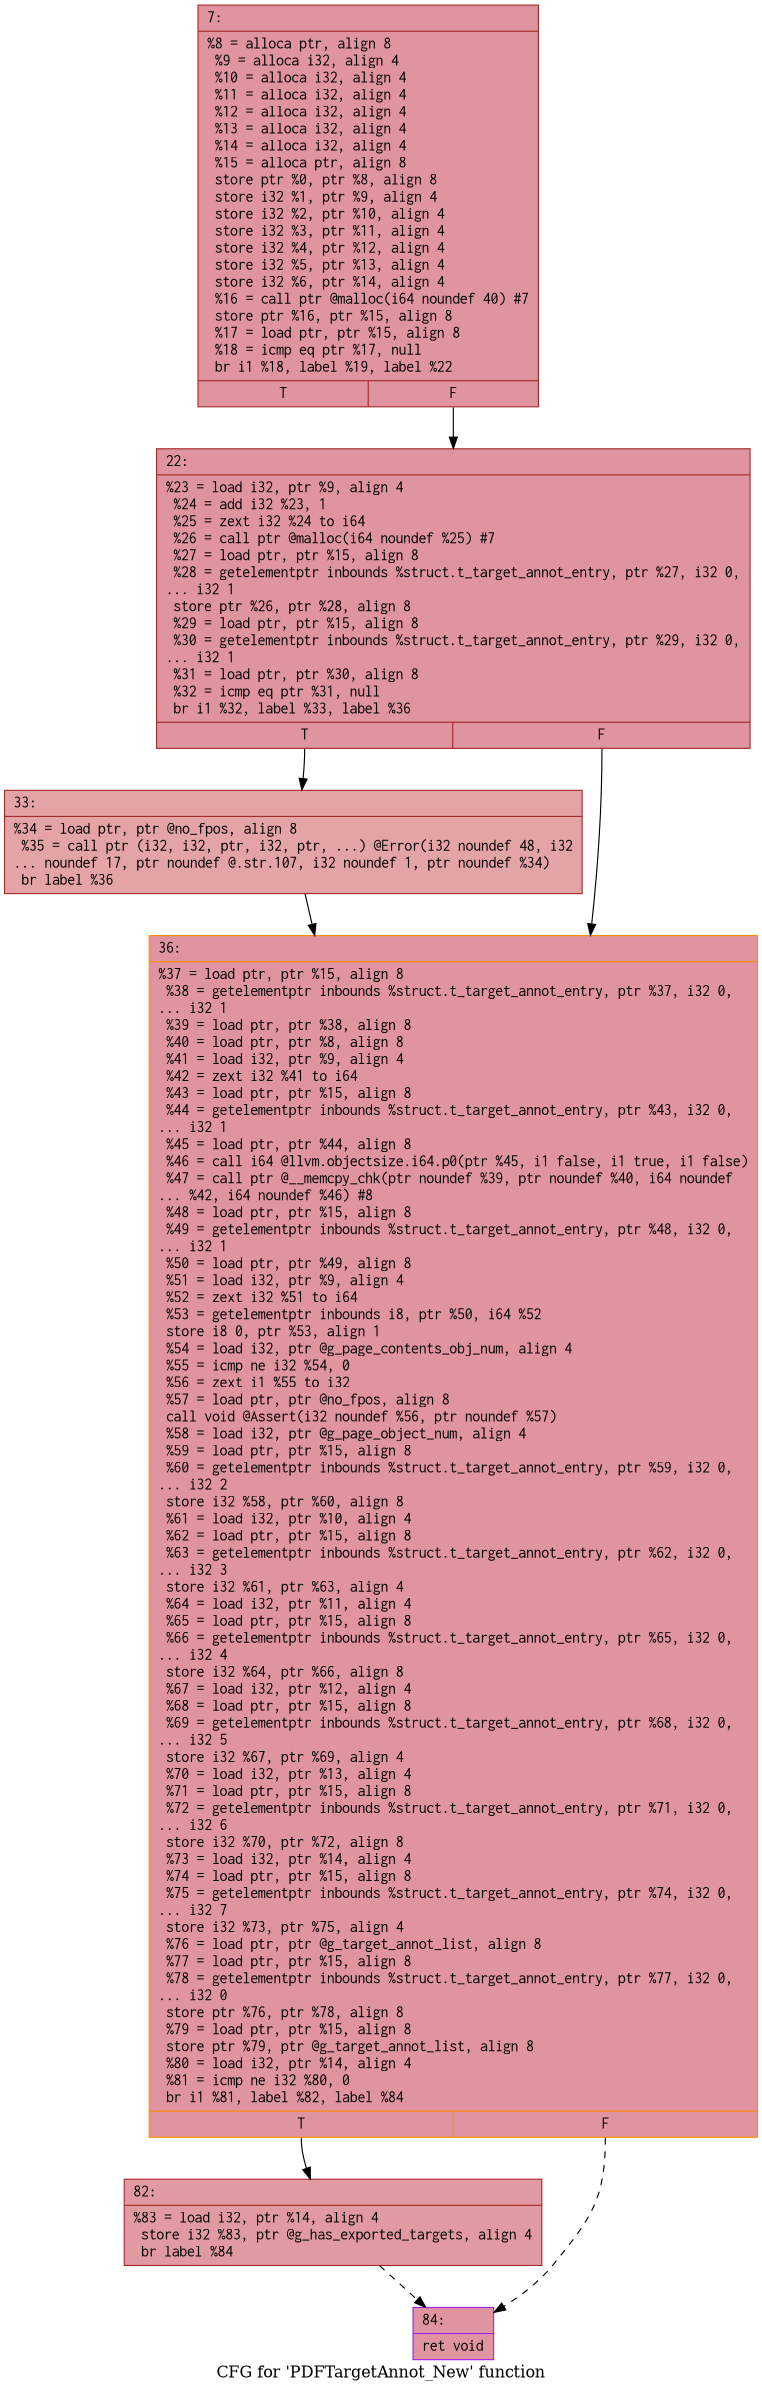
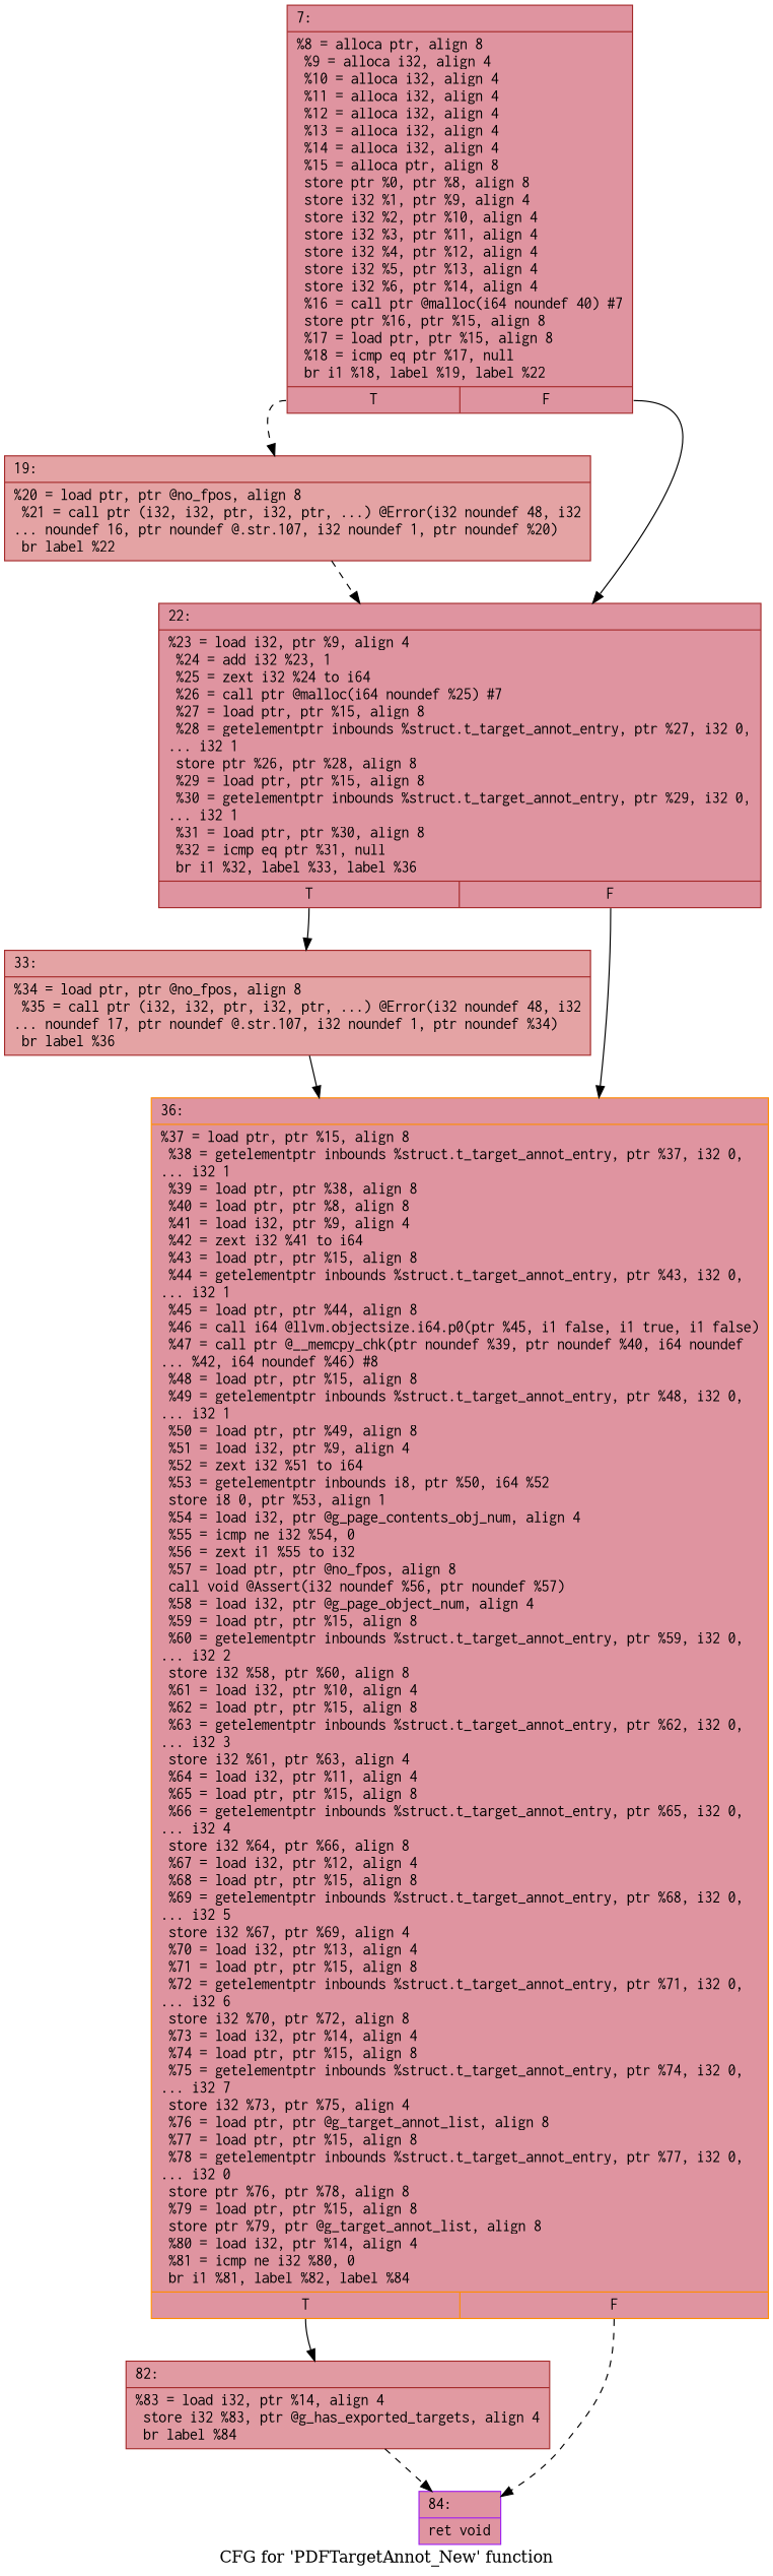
  digraph {
    label="CFG for 'PDFTargetAnnot_New' function"
    node [color=brown fillcolor="#b70d2870" fontname=Courier shape=record style=filled]
    edge [style=solid]
    n1 [label="{7:\l|  %8 = alloca ptr, align 8\l  %9 = alloca i32, align 4\l  %10 = alloca i32, align 4\l  %11 = alloca i32, align 4\l  %12 = alloca i32, align 4\l  %13 = alloca i32, align 4\l  %14 = alloca i32, align 4\l  %15 = alloca ptr, align 8\l  store ptr %0, ptr %8, align 8\l  store i32 %1, ptr %9, align 4\l  store i32 %2, ptr %10, align 4\l  store i32 %3, ptr %11, align 4\l  store i32 %4, ptr %12, align 4\l  store i32 %5, ptr %13, align 4\l  store i32 %6, ptr %14, align 4\l  %16 = call ptr @malloc(i64 noundef 40) #7\l  store ptr %16, ptr %15, align 8\l  %17 = load ptr, ptr %15, align 8\l  %18 = icmp eq ptr %17, null\l  br i1 %18, label %19, label %22\l|{<s0>T|<s1>F}}"]
+   n2 [fillcolor="#c32e3170" label="{19:\l|  %20 = load ptr, ptr @no_fpos, align 8\l  %21 = call ptr (i32, i32, ptr, i32, ptr, ...) @Error(i32 noundef 48, i32\l... noundef 16, ptr noundef @.str.107, i32 noundef 1, ptr noundef %20)\l  br label %22\l}"]
    n3 [label="{22:\l|  %23 = load i32, ptr %9, align 4\l  %24 = add i32 %23, 1\l  %25 = zext i32 %24 to i64\l  %26 = call ptr @malloc(i64 noundef %25) #7\l  %27 = load ptr, ptr %15, align 8\l  %28 = getelementptr inbounds %struct.t_target_annot_entry, ptr %27, i32 0,\l... i32 1\l  store ptr %26, ptr %28, align 8\l  %29 = load ptr, ptr %15, align 8\l  %30 = getelementptr inbounds %struct.t_target_annot_entry, ptr %29, i32 0,\l... i32 1\l  %31 = load ptr, ptr %30, align 8\l  %32 = icmp eq ptr %31, null\l  br i1 %32, label %33, label %36\l|{<s0>T|<s1>F}}"]
    n4 [fillcolor="#c32e3170" label="{33:\l|  %34 = load ptr, ptr @no_fpos, align 8\l  %35 = call ptr (i32, i32, ptr, i32, ptr, ...) @Error(i32 noundef 48, i32\l... noundef 17, ptr noundef @.str.107, i32 noundef 1, ptr noundef %34)\l  br label %36\l}"]
    n5 [color=darkorange label="{36:\l|  %37 = load ptr, ptr %15, align 8\l  %38 = getelementptr inbounds %struct.t_target_annot_entry, ptr %37, i32 0,\l... i32 1\l  %39 = load ptr, ptr %38, align 8\l  %40 = load ptr, ptr %8, align 8\l  %41 = load i32, ptr %9, align 4\l  %42 = zext i32 %41 to i64\l  %43 = load ptr, ptr %15, align 8\l  %44 = getelementptr inbounds %struct.t_target_annot_entry, ptr %43, i32 0,\l... i32 1\l  %45 = load ptr, ptr %44, align 8\l  %46 = call i64 @llvm.objectsize.i64.p0(ptr %45, i1 false, i1 true, i1 false)\l  %47 = call ptr @__memcpy_chk(ptr noundef %39, ptr noundef %40, i64 noundef\l... %42, i64 noundef %46) #8\l  %48 = load ptr, ptr %15, align 8\l  %49 = getelementptr inbounds %struct.t_target_annot_entry, ptr %48, i32 0,\l... i32 1\l  %50 = load ptr, ptr %49, align 8\l  %51 = load i32, ptr %9, align 4\l  %52 = zext i32 %51 to i64\l  %53 = getelementptr inbounds i8, ptr %50, i64 %52\l  store i8 0, ptr %53, align 1\l  %54 = load i32, ptr @g_page_contents_obj_num, align 4\l  %55 = icmp ne i32 %54, 0\l  %56 = zext i1 %55 to i32\l  %57 = load ptr, ptr @no_fpos, align 8\l  call void @Assert(i32 noundef %56, ptr noundef %57)\l  %58 = load i32, ptr @g_page_object_num, align 4\l  %59 = load ptr, ptr %15, align 8\l  %60 = getelementptr inbounds %struct.t_target_annot_entry, ptr %59, i32 0,\l... i32 2\l  store i32 %58, ptr %60, align 8\l  %61 = load i32, ptr %10, align 4\l  %62 = load ptr, ptr %15, align 8\l  %63 = getelementptr inbounds %struct.t_target_annot_entry, ptr %62, i32 0,\l... i32 3\l  store i32 %61, ptr %63, align 4\l  %64 = load i32, ptr %11, align 4\l  %65 = load ptr, ptr %15, align 8\l  %66 = getelementptr inbounds %struct.t_target_annot_entry, ptr %65, i32 0,\l... i32 4\l  store i32 %64, ptr %66, align 8\l  %67 = load i32, ptr %12, align 4\l  %68 = load ptr, ptr %15, align 8\l  %69 = getelementptr inbounds %struct.t_target_annot_entry, ptr %68, i32 0,\l... i32 5\l  store i32 %67, ptr %69, align 4\l  %70 = load i32, ptr %13, align 4\l  %71 = load ptr, ptr %15, align 8\l  %72 = getelementptr inbounds %struct.t_target_annot_entry, ptr %71, i32 0,\l... i32 6\l  store i32 %70, ptr %72, align 8\l  %73 = load i32, ptr %14, align 4\l  %74 = load ptr, ptr %15, align 8\l  %75 = getelementptr inbounds %struct.t_target_annot_entry, ptr %74, i32 0,\l... i32 7\l  store i32 %73, ptr %75, align 4\l  %76 = load ptr, ptr @g_target_annot_list, align 8\l  %77 = load ptr, ptr %15, align 8\l  %78 = getelementptr inbounds %struct.t_target_annot_entry, ptr %77, i32 0,\l... i32 0\l  store ptr %76, ptr %78, align 8\l  %79 = load ptr, ptr %15, align 8\l  store ptr %79, ptr @g_target_annot_list, align 8\l  %80 = load i32, ptr %14, align 4\l  %81 = icmp ne i32 %80, 0\l  br i1 %81, label %82, label %84\l|{<s0>T|<s1>F}}"]
    n6 [fillcolor="#bb1b2c70" label="{82:\l|  %83 = load i32, ptr %14, align 4\l  store i32 %83, ptr @g_has_exported_targets, align 4\l  br label %84\l}"]
    n7 [color=purple label="{84:\l|  ret void\l}"]
+   n1 -> n2 [tailport=s0 style=dashed]
    n1 -> n3 [tailport=s1]
+   n2 -> n3 [style=dashed]
    n3 -> n4 [tailport=s0]
    n3 -> n5 [tailport=s1]
    n4 -> n5
    n5 -> n6 [tailport=s0]
    n5 -> n7 [tailport=s1 style=dashed]
    n6 -> n7 [style=dashed]
  }
